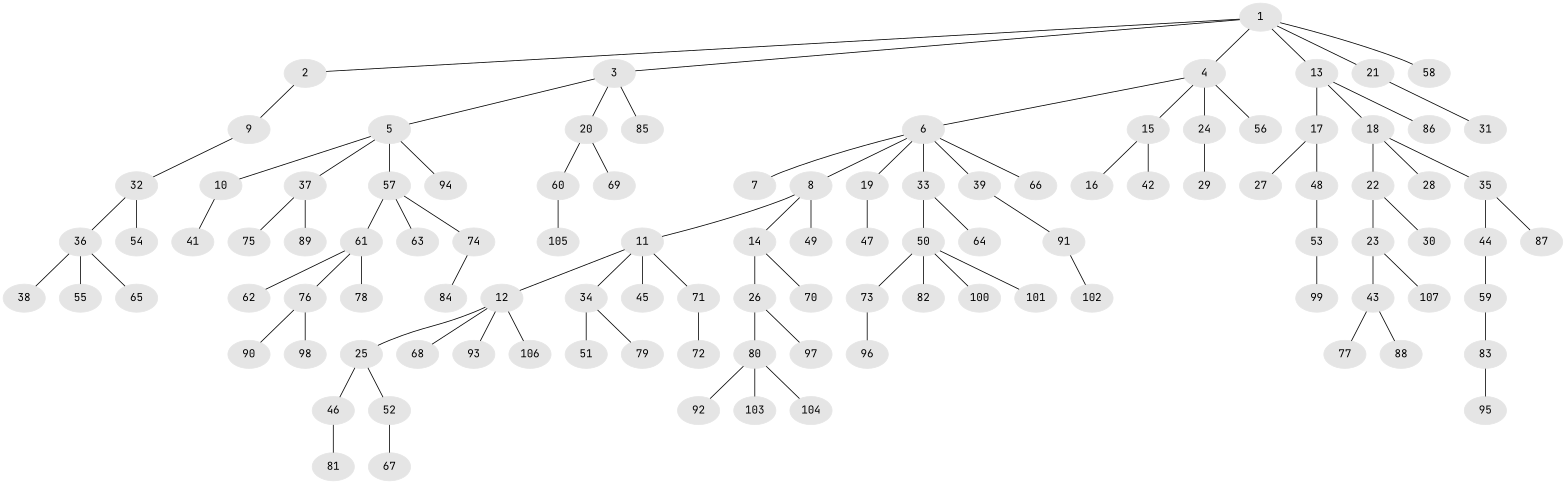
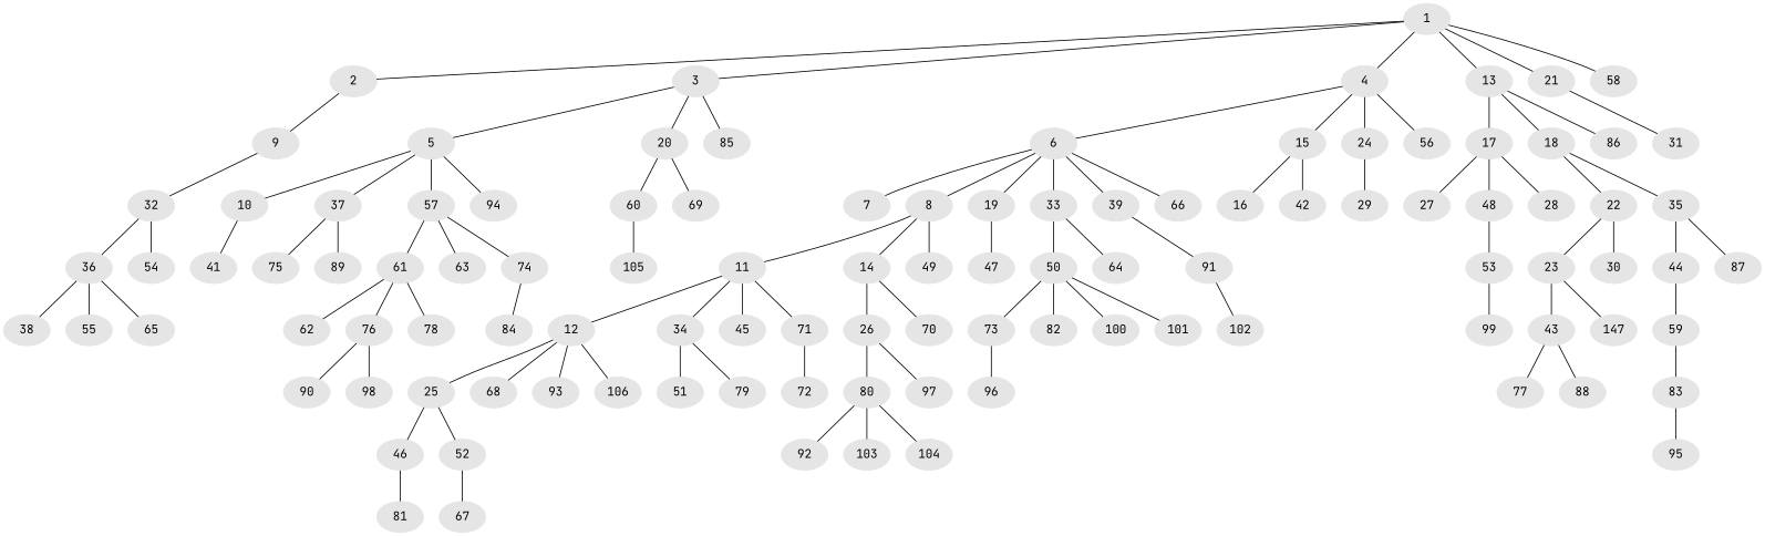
  graph {
    fontname="JetBrains Mono"
    node [color=gray90 fontname="JetBrains Mono" style=filled]
    edge [fontname="JetBrains Mono"]
    1
    2
    3
    4
    13
    21
    58
    9
    5
    20
    85
    6
    15
    24
    56
    17
    18
    86
    31
    32
    10
    37
    57
    94
    60
    69
    7
    8
    19
    33
    39
    66
    16
    42
    29
    41
    75
    89
    61
    63
    74
    11
    14
    49
    47
    50
    64
    91
    12
    34
    45
    71
    26
    70
    36
    54
    25
    68
    93
    106
    51
    79
    72
    46
    52
    27
    48
    22
    28
    35
    80
    97
    53
    23
    30
    44
    87
    105
    43
-   107
+   107 [label=147]
    77
    88
    81
    67
    92
    103
    104
    38
    55
    65
    73
    82
    100
    101
    59
    102
    83
    99
    96
    62
    76
    78
    84
    95
    90
    98
    1 -- 2
    1 -- 3
    1 -- 4
    1 -- 13
    1 -- 21
    1 -- 58
    2 -- 9
    3 -- 5
    3 -- 20
    3 -- 85
    4 -- 6
    4 -- 15
    4 -- 24
    4 -- 56
    13 -- 17
    13 -- 18
    13 -- 86
    21 -- 31
    9 -- 32
    5 -- 10
    5 -- 37
    5 -- 57
    5 -- 94
    20 -- 60
    20 -- 69
    6 -- 7
    6 -- 8
    6 -- 19
    6 -- 33
    6 -- 39
    6 -- 66
    15 -- 16
    15 -- 42
    24 -- 29
    17 -- 27
    17 -- 48
    18 -- 22
-   18 -- 28
+   17 -- 28
    18 -- 35
    32 -- 36
    32 -- 54
    10 -- 41
    37 -- 75
    37 -- 89
    57 -- 61
    57 -- 63
    57 -- 74
    60 -- 105
    8 -- 11
    8 -- 14
    8 -- 49
    19 -- 47
    33 -- 50
    33 -- 64
    39 -- 91
    61 -- 62
    61 -- 76
    61 -- 78
    74 -- 84
    11 -- 12
    11 -- 34
    11 -- 45
    11 -- 71
    14 -- 26
    14 -- 70
    50 -- 73
    50 -- 82
    50 -- 100
    50 -- 101
    91 -- 102
    12 -- 25
    12 -- 68
    12 -- 93
    12 -- 106
    34 -- 51
    34 -- 79
    71 -- 72
    26 -- 80
    26 -- 97
    36 -- 38
    36 -- 55
    36 -- 65
    25 -- 46
    25 -- 52
    46 -- 81
    52 -- 67
    48 -- 53
    22 -- 23
    22 -- 30
    35 -- 44
    35 -- 87
    80 -- 92
    80 -- 103
    80 -- 104
    53 -- 99
    23 -- 43
    23 -- 107
    44 -- 59
    43 -- 77
    43 -- 88
    73 -- 96
    59 -- 83
    83 -- 95
    76 -- 90
    76 -- 98
  }
